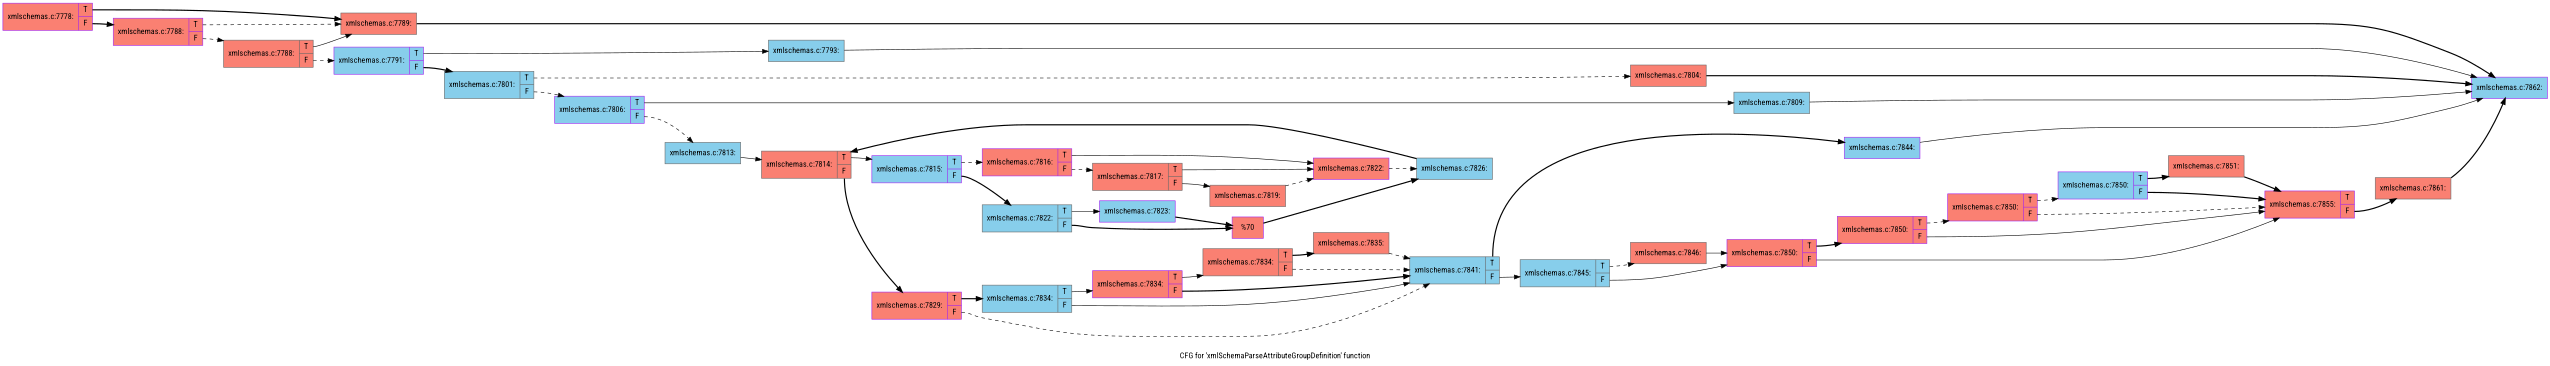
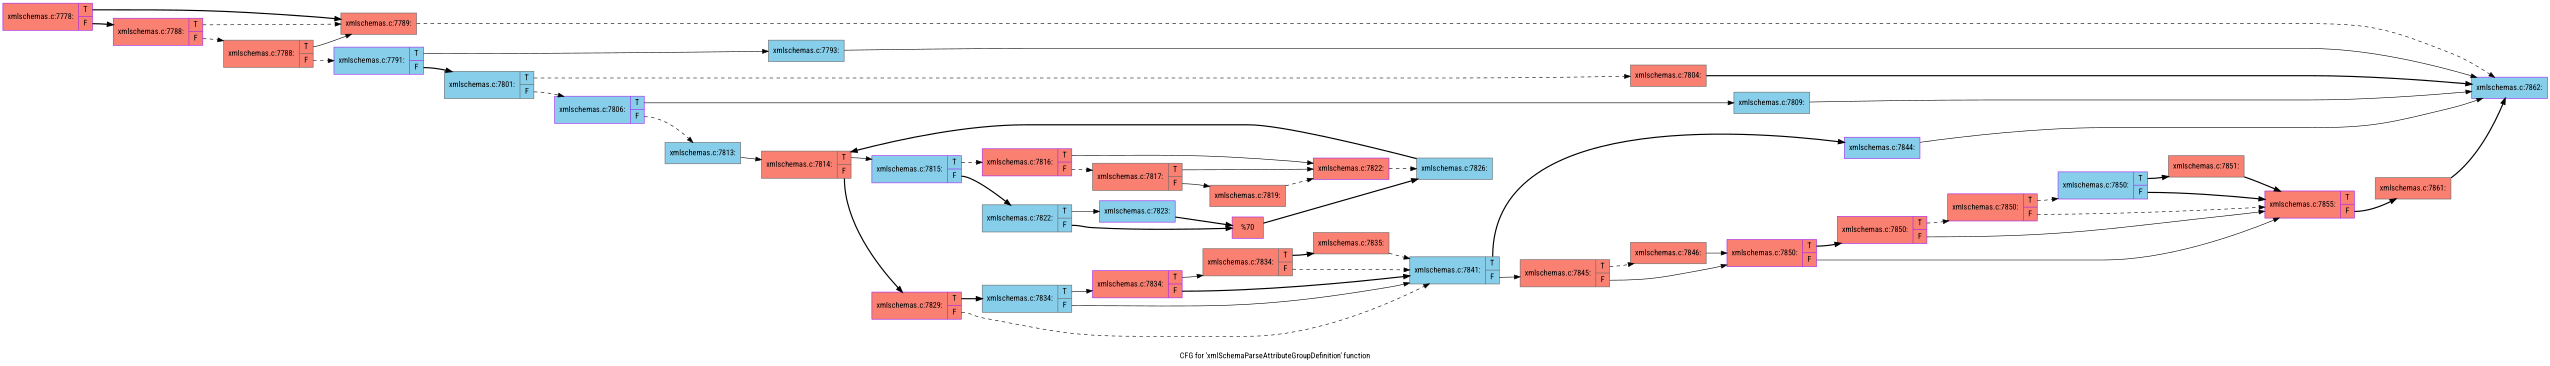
  digraph {
    fontname="Roboto Condensed"
    label="CFG for 'xmlSchemaParseAttributeGroupDefinition' function"
    rankdir=LR
    node [color=gray40 fillcolor=salmon fontname="Roboto Condensed" shape=record style=filled]
    edge [fontname="Roboto Condensed" style=bold tailport=s0]
    n1 [color=purple label="{xmlschemas.c:7778:|{<s0>T|<s1>F}}"]
    n2 [label="{xmlschemas.c:7789:}"]
    n3 [color=purple label="{xmlschemas.c:7788:|{<s0>T|<s1>F}}"]
    n4 [color=purple fillcolor=skyblue label="{xmlschemas.c:7862:}"]
    n5 [label="{xmlschemas.c:7788:|{<s0>T|<s1>F}}"]
    n6 [color=purple fillcolor=skyblue label="{xmlschemas.c:7791:|{<s0>T|<s1>F}}"]
    n7 [fillcolor=skyblue label="{xmlschemas.c:7793:}"]
    n8 [fillcolor=skyblue label="{xmlschemas.c:7801:|{<s0>T|<s1>F}}"]
    n9 [label="{xmlschemas.c:7804:}"]
    n10 [color=purple fillcolor=skyblue label="{xmlschemas.c:7806:|{<s0>T|<s1>F}}"]
    n11 [fillcolor=skyblue label="{xmlschemas.c:7809:}"]
    n12 [fillcolor=skyblue label="{xmlschemas.c:7813:}"]
    n13 [label="{xmlschemas.c:7814:|{<s0>T|<s1>F}}"]
    n14 [color=purple fillcolor=skyblue label="{xmlschemas.c:7815:|{<s0>T|<s1>F}}"]
    n15 [color=purple label="{xmlschemas.c:7829:|{<s0>T|<s1>F}}"]
    n16 [color=purple label="{xmlschemas.c:7816:|{<s0>T|<s1>F}}"]
    n17 [fillcolor=skyblue label="{xmlschemas.c:7822:|{<s0>T|<s1>F}}"]
    n18 [fillcolor=skyblue label="{xmlschemas.c:7834:|{<s0>T|<s1>F}}"]
    n19 [fillcolor=skyblue label="{xmlschemas.c:7841:|{<s0>T|<s1>F}}"]
    n20 [color=purple label="{xmlschemas.c:7822:}"]
    n21 [label="{xmlschemas.c:7817:|{<s0>T|<s1>F}}"]
    n22 [color=purple fillcolor=skyblue label="{xmlschemas.c:7823:}"]
    n23 [color=purple label="{%70}"]
    n24 [color=purple label="{xmlschemas.c:7834:|{<s0>T|<s1>F}}"]
    n25 [color=purple fillcolor=skyblue label="{xmlschemas.c:7844:}"]
-   n26 [fillcolor=skyblue label="{xmlschemas.c:7845:|{<s0>T|<s1>F}}"]
+   n26 [label="{xmlschemas.c:7845:|{<s0>T|<s1>F}}"]
    n27 [fillcolor=skyblue label="{xmlschemas.c:7826:}"]
    n28 [label="{xmlschemas.c:7819:}"]
    n29 [label="{xmlschemas.c:7834:|{<s0>T|<s1>F}}"]
    n30 [label="{xmlschemas.c:7846:}"]
    n31 [color=purple label="{xmlschemas.c:7850:|{<s0>T|<s1>F}}"]
    n32 [label="{xmlschemas.c:7835:}"]
    n33 [color=purple label="{xmlschemas.c:7850:|{<s0>T|<s1>F}}"]
    n34 [color=purple label="{xmlschemas.c:7855:|{<s0>T|<s1>F}}"]
    n35 [color=purple label="{xmlschemas.c:7850:|{<s0>T|<s1>F}}"]
    n36 [label="{xmlschemas.c:7861:}"]
    n37 [color=purple fillcolor=skyblue label="{xmlschemas.c:7850:|{<s0>T|<s1>F}}"]
    n38 [label="{xmlschemas.c:7851:}"]
    n1 -> n2
    n1 -> n3 [tailport=s1]
-   n2 -> n4
+   n2 -> n4 [style=dashed]
    n3 -> n2 [style=dashed]
    n3 -> n5 [style=dashed tailport=s1]
    n5 -> n2 [style=solid]
    n5 -> n6 [style=dashed tailport=s1]
    n6 -> n7 [style=solid]
    n6 -> n8 [tailport=s1]
    n7 -> n4 [style=solid]
    n8 -> n9 [style=dashed]
    n8 -> n10 [style=dashed tailport=s1]
    n9 -> n4
    n10 -> n11 [style=solid]
    n10 -> n12 [style=dashed tailport=s1]
    n11 -> n4 [style=solid]
    n12 -> n13 [style=solid]
    n13 -> n14 [style=solid]
    n13 -> n15 [tailport=s1]
    n14 -> n16 [style=dashed]
    n14 -> n17 [tailport=s1]
    n15 -> n18
    n15 -> n19 [style=dashed tailport=s1]
    n16 -> n20 [style=solid]
    n16 -> n21 [style=dashed tailport=s1]
    n17 -> n22 [style=solid]
    n17 -> n23 [tailport=s1]
    n18 -> n19 [style=solid tailport=s1]
    n18 -> n24 [style=solid]
    n19 -> n25
    n19 -> n26 [style=solid tailport=s1]
    n20 -> n27 [style=dashed]
    n21 -> n20 [style=solid]
    n21 -> n28 [style=solid tailport=s1]
    n22 -> n23
    n23 -> n27
    n24 -> n19 [tailport=s1]
    n24 -> n29 [style=solid]
    n25 -> n4 [style=solid]
    n26 -> n30 [style=dashed]
    n26 -> n31 [style=solid tailport=s1]
    n27 -> n13
    n28 -> n20 [style=dashed]
    n29 -> n19 [style=dashed tailport=s1]
    n29 -> n32
    n30 -> n31 [style=solid]
    n31 -> n33
    n31 -> n34 [style=solid tailport=s1]
    n32 -> n19 [style=dashed]
    n33 -> n34 [style=solid tailport=s1]
    n33 -> n35 [style=dashed]
    n34 -> n36 [tailport=s1]
    n35 -> n34 [style=dashed tailport=s1]
    n35 -> n37 [style=dashed]
    n36 -> n4
    n37 -> n34 [tailport=s1]
    n37 -> n38
    n38 -> n34
  }
